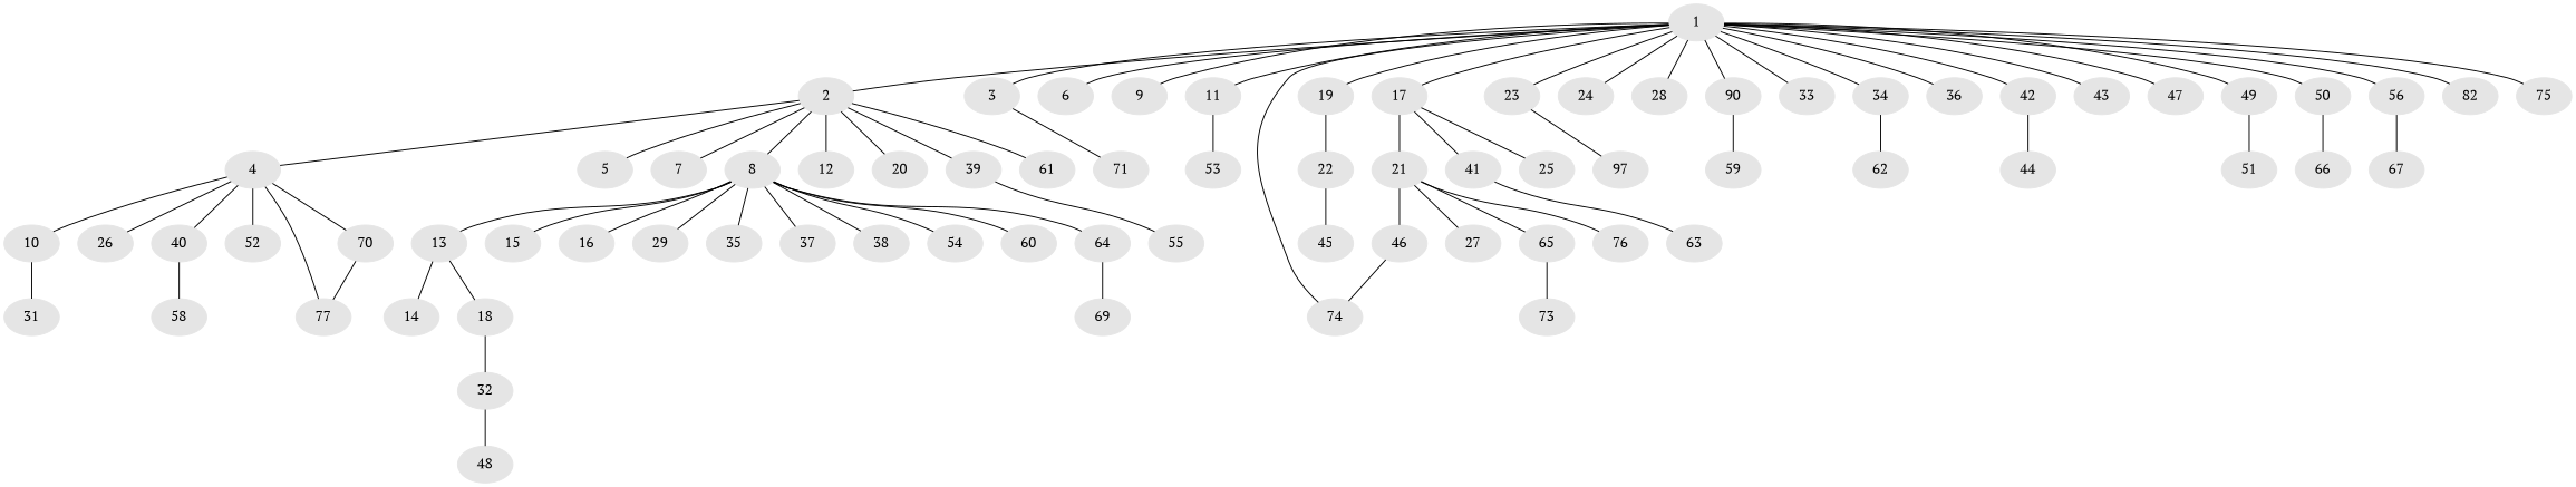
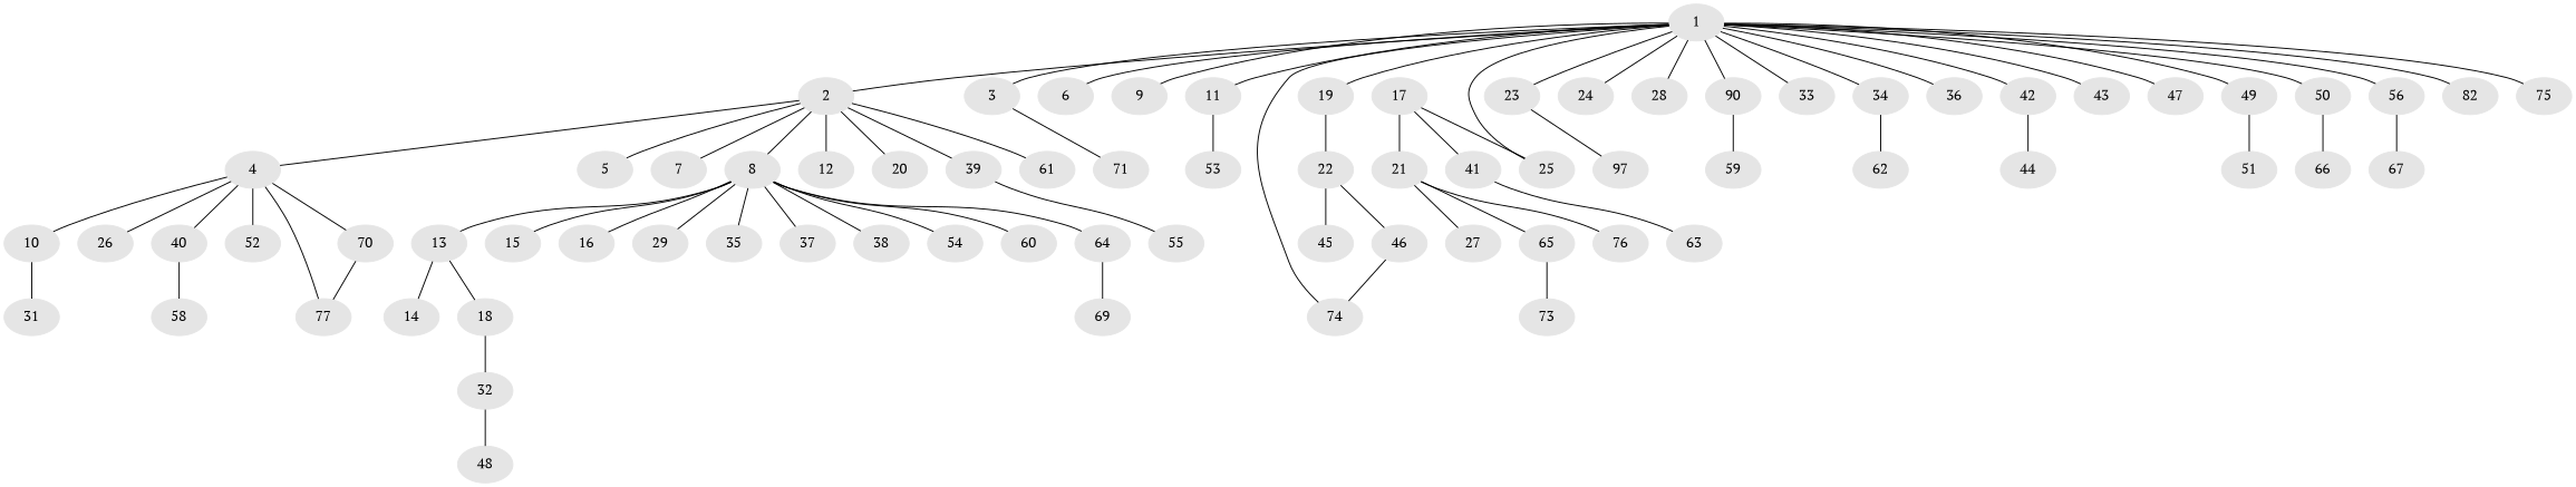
  graph {
    fontname="PT Serif"
    node [color=gray90 fontname="PT Serif" style=filled]
    edge [fontname="PT Serif"]
    1
    2
    3
    6
    9
    11
    17
    19
    23
    24
    28
    n12 [label=90]
    33
    34
    36
    42
    43
    47
    49
    50
    56
    n22 [label=82]
    74
    75
    4
    5
    7
    8
    12
    20
    39
    61
    71
    53
    21
    25
    41
    22
    n39 [label=97]
    59
    62
    44
    51
    66
    67
    10
    26
    40
    52
    70
    77
    13
    15
    16
    29
    35
    37
    38
    54
    60
    64
    55
    31
    58
    14
    18
    69
    32
    27
    46
    65
    76
    63
    48
    45
    73
    1 -- 2
    1 -- 3
    1 -- 6
    1 -- 9
    1 -- 11
-   1 -- 17
+   1 -- 25
    1 -- 19
    1 -- 23
    1 -- 24
    1 -- 28
    1 -- n12
    1 -- 33
    1 -- 34
    1 -- 36
    1 -- 42
    1 -- 43
    1 -- 47
    1 -- 49
    1 -- 50
    1 -- 56
    1 -- n22
    1 -- 74
    1 -- 75
    2 -- 4
    2 -- 5
    2 -- 7
    2 -- 8
    2 -- 12
    2 -- 20
    2 -- 39
    2 -- 61
    3 -- 71
    11 -- 53
    17 -- 21
    17 -- 25
    17 -- 41
    19 -- 22
    23 -- n39
    n12 -- 59
    34 -- 62
    42 -- 44
    49 -- 51
    50 -- 66
    56 -- 67
    4 -- 10
    4 -- 26
    4 -- 40
    4 -- 52
    4 -- 70
    4 -- 77
    8 -- 13
    8 -- 15
    8 -- 16
    8 -- 29
    8 -- 35
    8 -- 37
    8 -- 38
    8 -- 54
    8 -- 60
    8 -- 64
    39 -- 55
    21 -- 27
-   21 -- 46
+   22 -- 46
    21 -- 65
    21 -- 76
    41 -- 63
    22 -- 45
    10 -- 31
    40 -- 58
    70 -- 77
    13 -- 14
    13 -- 18
    64 -- 69
    18 -- 32
    32 -- 48
    46 -- 74
    65 -- 73
  }
